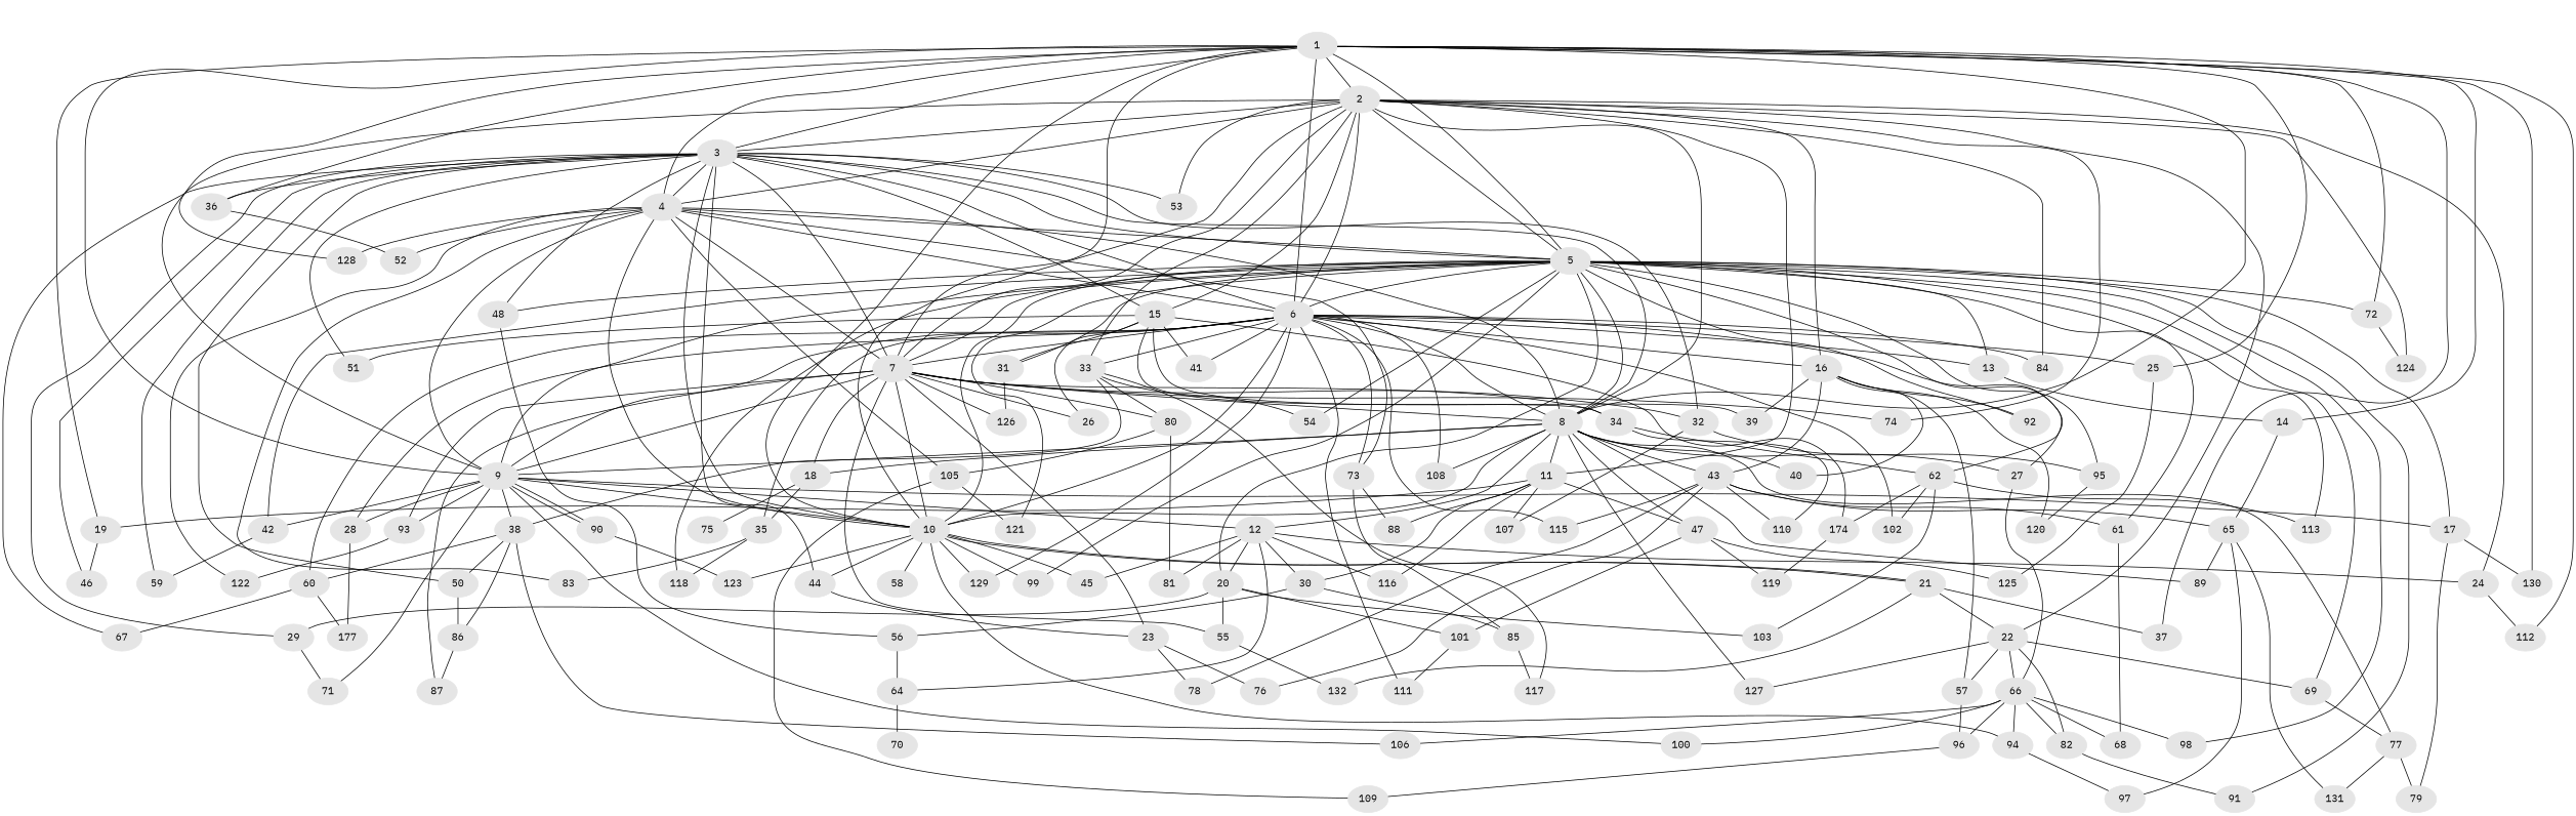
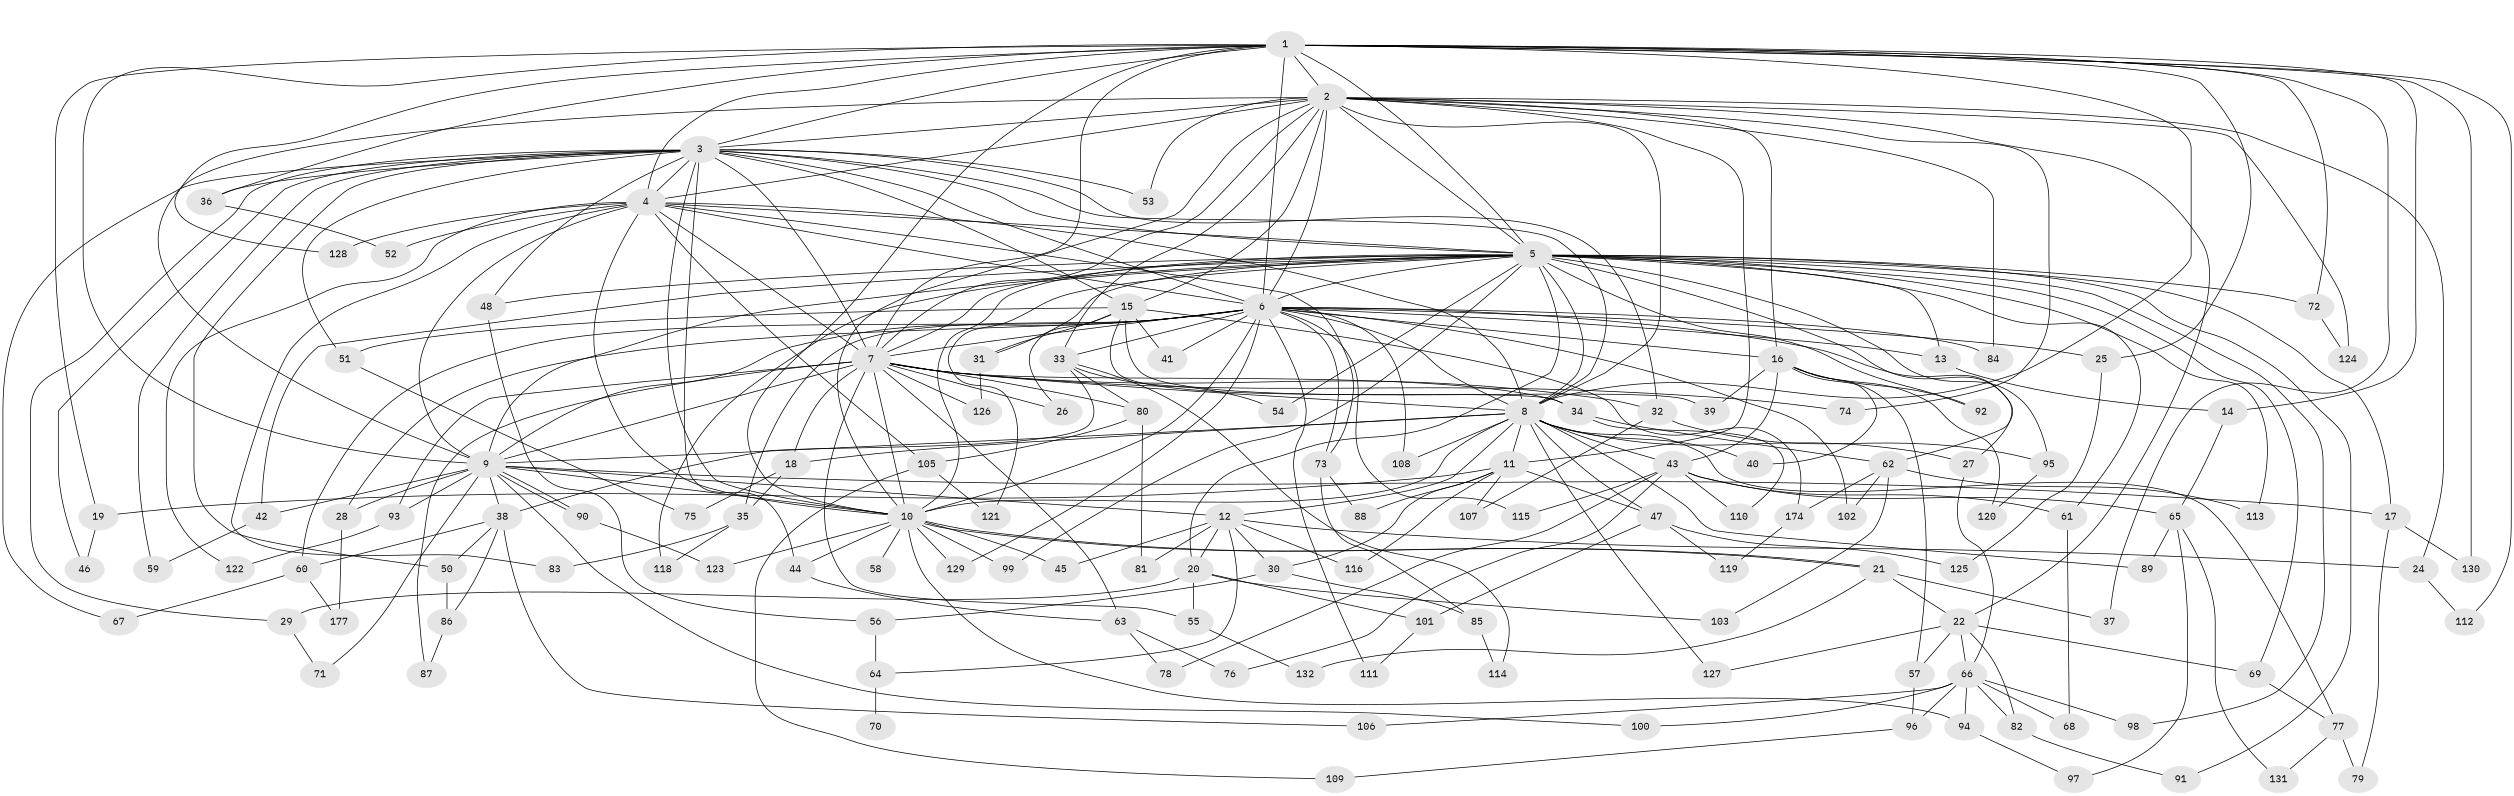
  graph {
    fontname="IBM Plex Mono"
    node [color=gray90 fontname="IBM Plex Mono" style=filled]
    edge [fontname="IBM Plex Mono"]
    1
    2
    3
    4
    5
    6
    7
    8
    9
    10
    14
    19
    25
    36
    37
    72
    112
    128
    130
    11
    15
    16
    22
    24
    33
    53
    74
    84
    124
    29
    32
    44
    46
    48
    50
    51
    59
    67
    52
    73
    83
    105
    122
    13
    17
    20
    31
    42
    54
    61
    62
    69
    91
    92
    95
    98
    99
    113
    118
    121
    27
    28
    35
    41
    60
    102
    108
    111
    115
    129
    18
    26
    34
    55
-   63 [label=23]
+   63
    80
    87
    93
    126
    12
    40
    43
    47
    77
    89
    127
    38
    71
    90
    100
    21
    45
    58
    94
    123
    65
    125
    30
    88
    107
    116
    39
    n103 [label=174]
    57
    120
    66
    82
-   114 [label=117]
+   114
    56
    86
    75
    85
    109
    79
    101
    103
    68
    n118 [label=177]
    110
    132
    76
    78
    81
    64
    119
    131
    106
    97
    70
    96
    1 -- 2
    1 -- 3
    1 -- 4
    1 -- 5
    1 -- 6
    1 -- 7
    1 -- 8
    1 -- 9
    1 -- 10
    1 -- 14
    1 -- 19
    1 -- 25
    1 -- 36
    1 -- 37
    1 -- 72
    1 -- 112
    1 -- 128
    1 -- 130
    2 -- 3
    2 -- 4
    2 -- 5
    2 -- 6
    2 -- 7
    2 -- 8
    2 -- 9
    2 -- 10
    2 -- 11
    2 -- 15
    2 -- 16
    2 -- 22
    2 -- 24
    2 -- 33
    2 -- 53
    2 -- 74
    2 -- 84
    2 -- 124
    3 -- 4
    3 -- 5
    3 -- 6
    3 -- 7
    3 -- 8
    3 -- 10
    3 -- 36
    3 -- 15
    3 -- 53
    3 -- 29
    3 -- 32
    3 -- 44
    3 -- 46
    3 -- 48
    3 -- 50
    3 -- 51
    3 -- 59
    3 -- 67
    4 -- 5
    4 -- 6
    4 -- 7
    4 -- 8
    4 -- 9
    4 -- 10
    4 -- 128
    4 -- 52
    4 -- 73
    4 -- 83
    4 -- 105
    4 -- 122
    5 -- 6
    5 -- 7
    5 -- 8
    5 -- 9
    5 -- 10
    5 -- 72
    5 -- 48
    5 -- 13
    5 -- 17
    5 -- 20
    5 -- 31
    5 -- 42
    5 -- 54
    5 -- 61
    5 -- 62
    5 -- 69
    5 -- 91
    5 -- 92
    5 -- 95
    5 -- 98
    5 -- 99
    5 -- 113
    5 -- 118
    5 -- 121
    6 -- 7
    6 -- 8
    6 -- 9
    6 -- 10
    6 -- 25
    6 -- 16
    6 -- 33
    6 -- 84
    6 -- 73
    6 -- 13
    6 -- 27
    6 -- 28
    6 -- 35
    6 -- 41
    6 -- 60
    6 -- 102
    6 -- 108
    6 -- 111
    6 -- 115
    6 -- 129
    7 -- 8
    7 -- 9
    7 -- 10
    7 -- 74
    7 -- 32
    7 -- 18
    7 -- 26
    7 -- 34
    7 -- 55
    7 -- 63
    7 -- 80
    7 -- 87
    7 -- 93
    7 -- 126
    8 -- 9
    8 -- 10
    8 -- 11
    8 -- 27
    8 -- 108
    8 -- 18
    8 -- 12
    8 -- 40
    8 -- 43
    8 -- 47
    8 -- 77
    8 -- 89
    8 -- 127
    9 -- 10
    9 -- 17
    9 -- 42
    9 -- 28
    9 -- 93
    9 -- 12
    9 -- 38
    9 -- 71
    9 -- 90
    9 -- 90
    9 -- 100
    10 -- 44
    10 -- 99
    10 -- 129
    10 -- 21
    10 -- 21
    10 -- 45
    10 -- 58
    10 -- 94
    10 -- 123
    14 -- 65
    19 -- 46
    25 -- 125
    36 -- 52
    72 -- 124
    11 -- 19
    11 -- 47
    11 -- 30
    11 -- 88
    11 -- 107
    11 -- 116
    15 -- 51
    15 -- 31
    15 -- 41
    15 -- 26
    15 -- 34
    15 -- 39
    15 -- n103
    16 -- 92
    16 -- 40
    16 -- 43
    16 -- 39
    16 -- 57
    16 -- 120
    22 -- 69
    22 -- 127
    22 -- 57
    22 -- 66
    22 -- 82
    24 -- 112
    33 -- 54
    33 -- 80
    33 -- 38
    33 -- 114
    29 -- 71
    32 -- 95
    32 -- 107
    44 -- 63
    48 -- 56
    50 -- 86
+   51 -- 75
    73 -- 88
    73 -- 85
    105 -- 121
    105 -- 109
    13 -- 14
    17 -- 130
    17 -- 79
    20 -- 29
    20 -- 55
    20 -- 101
    20 -- 103
    31 -- 126
    42 -- 59
    61 -- 68
    62 -- 113
    62 -- 102
    62 -- n103
    62 -- 103
    69 -- 77
    95 -- 120
    27 -- 66
    28 -- n118
    35 -- 83
    35 -- 118
    60 -- 67
    60 -- n118
    18 -- 35
    18 -- 75
    34 -- 62
    34 -- 110
    55 -- 132
    63 -- 76
    63 -- 78
    80 -- 105
    80 -- 81
    93 -- 122
    12 -- 24
    12 -- 20
    12 -- 45
    12 -- 30
    12 -- 116
    12 -- 81
    12 -- 64
    43 -- 61
    43 -- 115
    43 -- 65
    43 -- 110
    43 -- 76
    43 -- 78
    47 -- 125
    47 -- 101
    47 -- 119
    77 -- 79
    77 -- 131
    38 -- 50
    38 -- 60
    38 -- 86
    38 -- 106
    90 -- 123
    21 -- 37
    21 -- 22
    21 -- 132
    94 -- 97
    65 -- 89
    65 -- 131
    65 -- 97
    30 -- 56
    30 -- 85
    n103 -- 119
    57 -- 96
    66 -- 98
    66 -- 100
    66 -- 94
    66 -- 82
    66 -- 68
    66 -- 106
    66 -- 96
    82 -- 91
    56 -- 64
    86 -- 87
    85 -- 114
    101 -- 111
    64 -- 70
    96 -- 109
  }
